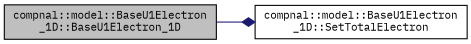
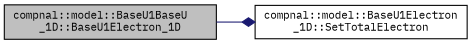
  digraph {
    rankdir=LR
    fontname="IBM Plex Mono"
    node [color=black fontname="IBM Plex Mono" fontsize=10 shape=record style=filled]
-   n1 [fillcolor=grey75 fontcolor=black height=0.2 label="compnal::model::BaseU1Electron\l_1D::BaseU1Electron_1D" width=0.4]
+   n1 [fillcolor=grey75 fontcolor=black height=0.2 label="compnal::model::BaseU1BaseU\l_1D::BaseU1Electron_1D" width=0.4]
    n2 [fillcolor=white height=0.2 label="compnal::model::BaseU1Electron\l_1D::SetTotalElectron" width=0.4]
    n1 -> n2 [color=midnightblue fontname="IBM Plex Mono" fontsize=10 labelfontname=Helvetica labelfontsize=10 style=solid arrowhead=diamond]
  }
